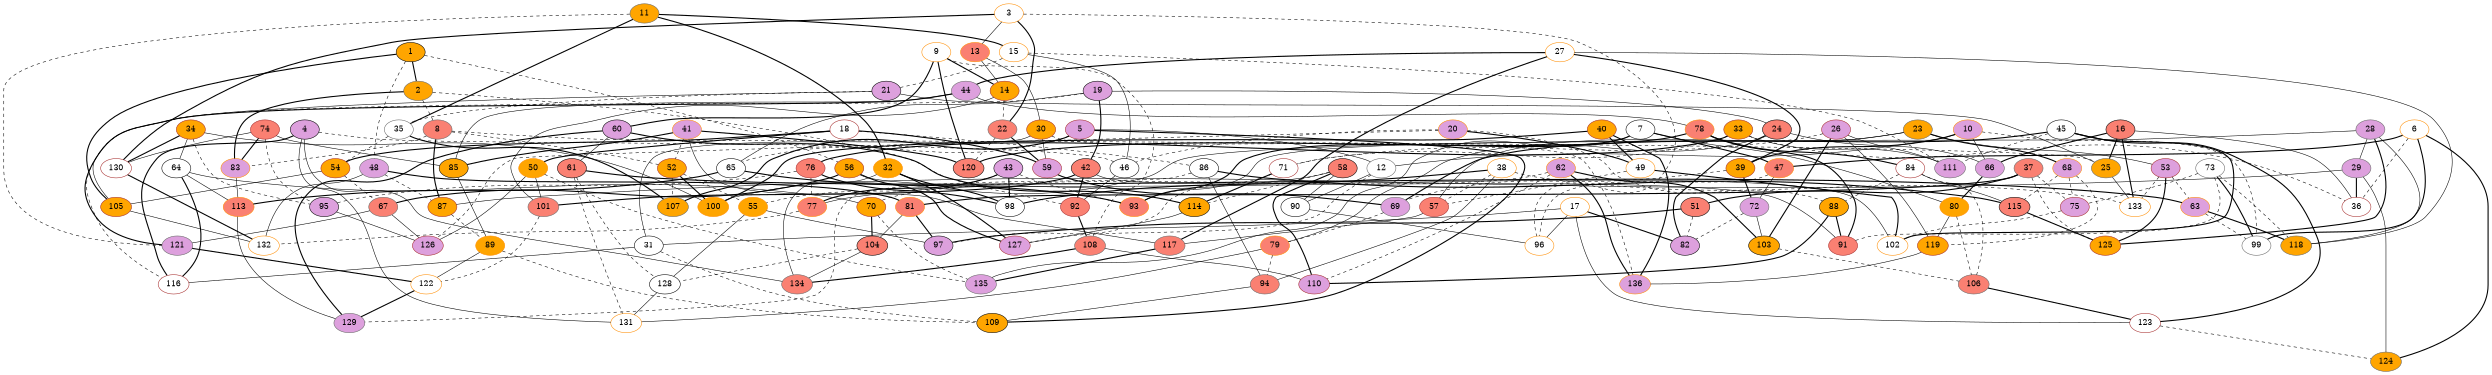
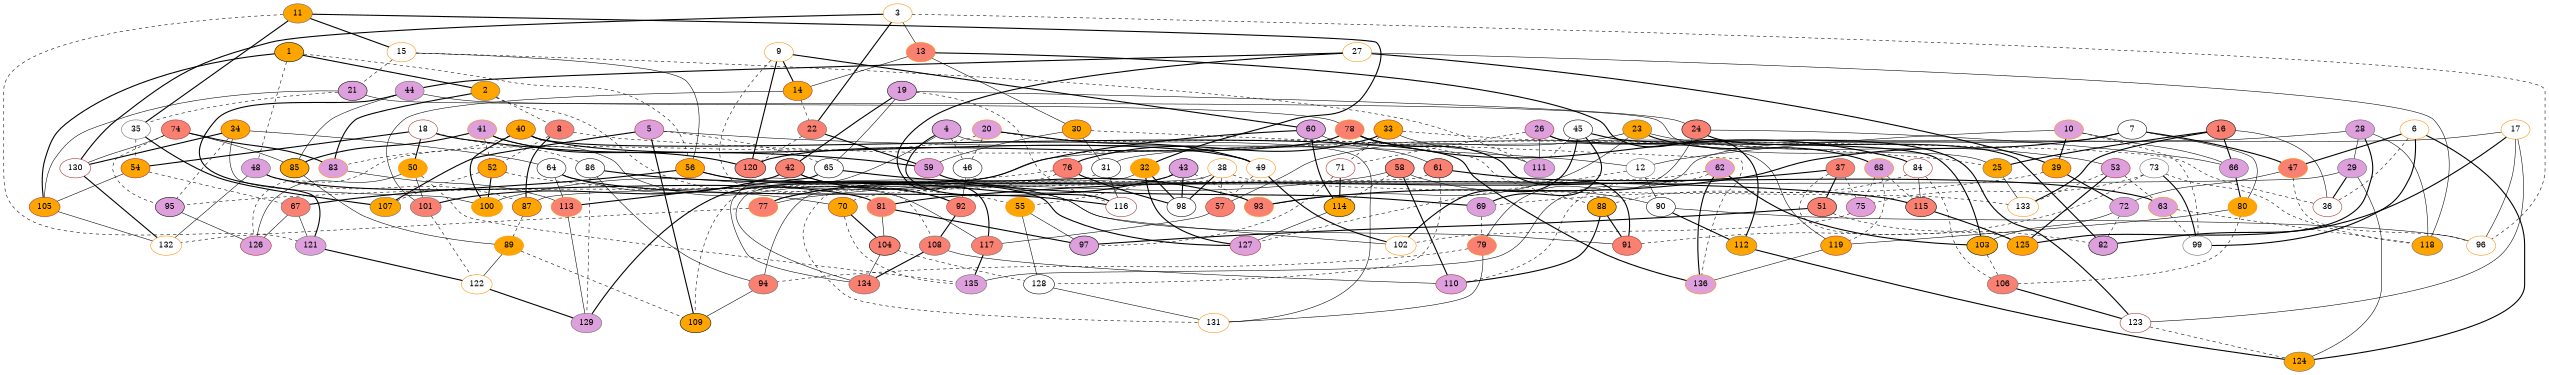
  graph {
    node [color=darkorange fillcolor=plum style=filled]
    edge [style=bold]
    1 [color=black fillcolor=orange]
    2 [color=gray40 fillcolor=orange]
    48 [color=gray40]
    56 [color=brown fillcolor=orange]
    105 [color=brown fillcolor=orange]
    8 [color=gray40 fillcolor=salmon]
    83
    92 [color=brown fillcolor=salmon]
    87 [color=brown fillcolor=orange]
    81 [fillcolor=salmon]
    132 [fillcolor=white]
    127 [color=brown]
    67 [color=gray40 fillcolor=salmon]
    91 [color=brown fillcolor=salmon]
    25 [color=gray40 fillcolor=orange]
    52 [color=brown fillcolor=orange]
    113 [fillcolor=salmon]
    108 [color=gray40 fillcolor=salmon]
    3 [fillcolor=white]
    13 [fillcolor=salmon]
    22 [color=gray40 fillcolor=salmon]
    96 [fillcolor=white]
    130 [color=brown fillcolor=white]
    14 [color=brown fillcolor=orange]
    30 [color=brown fillcolor=orange]
+   112 [color=gray40 fillcolor=orange]
    120 [color=black fillcolor=salmon]
    59 [color=brown]
    4 [color=black]
    46 [color=black fillcolor=white]
    116 [color=brown fillcolor=white]
    131 [fillcolor=white]
    134 [color=gray40 fillcolor=salmon]
    5 [color=brown]
    12 [color=gray40 fillcolor=white]
    65 [color=black fillcolor=white]
    107 [color=gray40 fillcolor=orange]
    109 [color=black fillcolor=orange]
    90 [color=black fillcolor=white]
    93 [fillcolor=salmon]
    6 [fillcolor=white]
    36 [color=brown fillcolor=white]
    47 [fillcolor=salmon]
    99 [color=gray40 fillcolor=white]
    124 [color=gray40 fillcolor=orange]
    72 [color=gray40]
    7 [color=black fillcolor=white]
    80 [fillcolor=orange]
    135 [color=gray40]
    119 [color=brown fillcolor=orange]
    106 [color=gray40 fillcolor=salmon]
    133 [fillcolor=white]
    89 [fillcolor=orange]
    9 [fillcolor=white]
    60 [color=black]
    101 [color=gray40 fillcolor=salmon]
    114 [color=black fillcolor=orange]
    61 [color=black fillcolor=salmon]
    129 [color=gray40]
    110 [color=brown]
    10
    39 [color=brown fillcolor=orange]
    66 [color=gray40]
    69 [color=gray40]
    11 [color=gray40 fillcolor=orange]
    15 [fillcolor=white]
    32 [fillcolor=orange]
    35 [color=gray40 fillcolor=white]
    121 [color=gray40]
    21 [color=black]
    111 [color=gray40]
    98 [color=black fillcolor=white]
    54 [color=brown fillcolor=orange]
    122 [fillcolor=white]
    31 [color=black fillcolor=white]
    136
    16 [color=black fillcolor=salmon]
    17 [fillcolor=white]
    82 [color=black]
    123 [color=brown fillcolor=white]
    18 [color=brown fillcolor=white]
    50 [fillcolor=orange]
    86 [color=black fillcolor=white]
    126 [color=brown]
    94 [color=gray40 fillcolor=salmon]
    115 [color=black fillcolor=salmon]
    19 [color=black]
    24 [color=black fillcolor=salmon]
    42 [color=black fillcolor=salmon]
    79 [fillcolor=salmon]
    102 [fillcolor=white]
    20
    49 [fillcolor=white]
    88 [color=black fillcolor=orange]
    57 [color=brown fillcolor=salmon]
    23 [color=gray40 fillcolor=orange]
    53 [color=brown]
    68
    125 [color=brown fillcolor=orange]
    63
    117 [color=gray40 fillcolor=salmon]
    75 [color=brown]
    26 [color=brown]
    71 [color=brown fillcolor=white]
    103 [color=black fillcolor=orange]
    97 [color=black]
    27 [fillcolor=white]
    44 [color=gray40]
    118 [color=gray40 fillcolor=orange]
    85 [color=black fillcolor=orange]
    78 [fillcolor=salmon]
    28 [color=gray40]
    29 [color=gray40]
    100 [fillcolor=orange]
    33 [color=brown fillcolor=orange]
    76 [color=brown fillcolor=salmon]
    95 [color=black]
    77 [fillcolor=salmon]
    34 [color=brown fillcolor=orange]
    64 [color=black fillcolor=white]
    70 [color=brown fillcolor=orange]
    37 [color=gray40 fillcolor=salmon]
    51 [color=black fillcolor=salmon]
    104 [color=black fillcolor=salmon]
    38 [fillcolor=white]
    40 [color=brown fillcolor=orange]
    41
    55 [fillcolor=orange]
    43 [color=black]
    128 [color=black fillcolor=white]
    84 [color=brown fillcolor=white]
    45 [color=black fillcolor=white]
    58 [color=black fillcolor=salmon]
    62
    73 [color=gray40 fillcolor=white]
    74 [color=brown fillcolor=salmon]
    1 -- 2
    1 -- 48 [style=dashed]
    1 -- 56 [style=dashed]
    1 -- 105
    2 -- 8 [style=dashed]
    2 -- 83
    2 -- 92 [style=dashed]
    48 -- 87 [style=dashed]
    48 -- 81
    48 -- 132 [style=solid]
    56 -- 127
    56 -- 67
    56 -- 91 [style=solid]
    105 -- 132 [style=solid]
    8 -- 87
    8 -- 25 [style=dashed]
    8 -- 52 [style=dashed]
    83 -- 113 [style=solid]
    92 -- 108
    87 -- 89 [style=dashed]
    81 -- 97
    81 -- 104 [style=solid]
    67 -- 121 [style=solid]
    67 -- 126 [style=solid]
    25 -- 133 [style=solid]
    52 -- 107 [style=dashed]
    52 -- 100
    52 -- 55 [style=dashed]
    113 -- 129 [style=solid]
    108 -- 134
    108 -- 110 [style=solid]
    3 -- 13 [style=solid]
    3 -- 22
    3 -- 96 [style=dashed]
    3 -- 130
    13 -- 14 [style=solid]
    13 -- 30 [style=solid]
+   13 -- 112
    22 -- 120 [style=dashed]
    22 -- 59
    130 -- 132
    14 -- 22 [style=dashed]
    14 -- 101 [style=solid]
    30 -- 59 [style=solid]
    30 -- 31 [style=solid]
    30 -- 136 [style=dashed]
+   112 -- 124
    59 -- 69
    4 -- 46 [style=dashed]
    4 -- 116
    4 -- 131 [style=solid]
    4 -- 134 [style=solid]
    46 -- 92 [style=solid]
    5 -- 12 [style=solid]
    5 -- 65 [style=dashed]
    5 -- 107
    5 -- 109
    12 -- 127 [style=dashed]
    12 -- 90 [style=solid]
    65 -- 113
    65 -- 93
    90 -- 96 [style=solid]
+   90 -- 112
    6 -- 36 [style=dashed]
    6 -- 47
    6 -- 99
    6 -- 124
    47 -- 96 [style=dashed]
    47 -- 72 [style=solid]
    72 -- 82 [style=dashed]
    72 -- 103 [style=solid]
    7 -- 93
    7 -- 47
    7 -- 80 [style=solid]
    7 -- 135 [style=solid]
    80 -- 119 [style=solid]
    80 -- 106 [style=dashed]
    119 -- 136 [style=solid]
    106 -- 123
    89 -- 109 [style=dashed]
    89 -- 122 [style=solid]
    9 -- 108 [style=dashed]
    9 -- 14
    9 -- 120
    9 -- 60
    60 -- 114
    60 -- 61 [style=solid]
    60 -- 129
    101 -- 122 [style=dashed]
    114 -- 127 [style=solid]
    61 -- 131 [style=dashed]
    61 -- 63
    61 -- 128 [style=dashed]
    10 -- 12 [style=solid]
    10 -- 99 [style=dashed]
    10 -- 39
    10 -- 66 [style=solid]
    39 -- 72
    39 -- 69 [style=dashed]
    66 -- 80
    69 -- 79 [style=dashed]
    11 -- 15
    11 -- 32
    11 -- 35
    11 -- 121 [style=dashed]
-   15 -- 46 [style=solid]
+   15 -- 56 [style=solid]
    15 -- 21 [style=dashed]
    15 -- 111 [style=dashed]
    32 -- 127
    32 -- 134 [style=solid]
    32 -- 98
    35 -- 107
    35 -- 54 [style=dashed]
    121 -- 122
    21 -- 105 [style=solid]
    21 -- 25 [style=solid]
    21 -- 35 [style=dashed]
    54 -- 105 [style=solid]
    54 -- 67 [style=dashed]
    122 -- 129
    31 -- 116 [style=solid]
    31 -- 109 [style=dashed]
    16 -- 25
    16 -- 36 [style=solid]
    16 -- 133
    16 -- 66
    17 -- 96 [style=solid]
    17 -- 31 [style=solid]
    17 -- 82
    17 -- 123 [style=solid]
    123 -- 124 [style=dashed]
    18 -- 59
    18 -- 54
    18 -- 50
    18 -- 86 [style=dashed]
    50 -- 135 [style=dashed]
    50 -- 101 [style=solid]
    50 -- 126 [style=solid]
    86 -- 129 [style=dashed]
    86 -- 94 [style=solid]
    86 -- 115
    94 -- 109 [style=solid]
    115 -- 125
    19 -- 116 [style=dashed]
    19 -- 65 [style=solid]
    19 -- 24 [style=solid]
    19 -- 42
    24 -- 66 [style=solid]
    24 -- 82
    24 -- 79 [style=solid]
    42 -- 92
    42 -- 101
    42 -- 102 [style=solid]
    79 -- 131 [style=solid]
    79 -- 94 [style=dashed]
    20 -- 46 [style=dashed]
    20 -- 126 [style=dashed]
    20 -- 49
    20 -- 88 [style=dashed]
    49 -- 102
    49 -- 57 [style=dashed]
    88 -- 91
    88 -- 110
    57 -- 117 [style=solid]
    23 -- 93 [style=solid]
    23 -- 57 [style=solid]
    23 -- 53 [style=solid]
    23 -- 68
    53 -- 133 [style=dashed]
    53 -- 125
    53 -- 63 [style=dashed]
    68 -- 119 [style=dashed]
    68 -- 115 [style=dashed]
    68 -- 75 [style=dashed]
    63 -- 99 [style=dashed]
-   63 -- 118
+   63 -- 118 [style=dashed]
    117 -- 135
    75 -- 102 [style=dashed]
    26 -- 119 [style=solid]
    26 -- 111 [style=solid]
    26 -- 71 [style=dashed]
    26 -- 103
    71 -- 114
    71 -- 97 [style=dashed]
    103 -- 106 [style=dashed]
    27 -- 39
    27 -- 117
    27 -- 44
    27 -- 118 [style=solid]
    44 -- 121
    44 -- 85 [style=solid]
    44 -- 78 [style=solid]
    85 -- 89 [style=solid]
    78 -- 91
    78 -- 120
    78 -- 84
    28 -- 125
    28 -- 118 [style=solid]
    28 -- 29 [style=solid]
    28 -- 100 [style=solid]
    29 -- 87 [style=solid]
    29 -- 36
    29 -- 124 [style=solid]
    33 -- 36 [style=dashed]
    33 -- 111 [style=solid]
    33 -- 71 [style=dashed]
    33 -- 76
    76 -- 98
    76 -- 95 [style=dashed]
    76 -- 77 [style=dashed]
    95 -- 126 [style=solid]
    77 -- 132 [style=dashed]
    34 -- 130
    34 -- 100 [style=solid]
    34 -- 95 [style=dashed]
    34 -- 64 [style=solid]
    64 -- 113 [style=solid]
    64 -- 116
    64 -- 70 [style=solid]
    70 -- 135 [style=dashed]
    70 -- 104
    37 -- 81
    37 -- 125 [style=dashed]
    37 -- 75 [style=dashed]
    37 -- 51
    51 -- 82 [style=dashed]
    51 -- 97
    104 -- 134 [style=solid]
    104 -- 128 [style=dashed]
    38 -- 133 [style=dashed]
    38 -- 98
    38 -- 94 [style=solid]
    38 -- 57 [style=dashed]
-   8 -- 83 [style=dashed]
+   40 -- 83 [style=dashed]
    40 -- 136
    40 -- 49
    40 -- 100
    41 -- 52 [style=dashed]
    41 -- 120
    41 -- 117 [style=solid]
    41 -- 85
    55 -- 97 [style=solid]
    55 -- 128 [style=solid]
    43 -- 93 [style=dashed]
    43 -- 98
    43 -- 77
    43 -- 55 [style=dashed]
    128 -- 131 [style=solid]
    84 -- 106 [style=dashed]
    84 -- 115 [style=solid]
    84 -- 88 [style=dashed]
    45 -- 69
    45 -- 111 [style=dashed]
    45 -- 123
    45 -- 102
    58 -- 90 [style=solid]
    58 -- 114 [style=dashed]
    58 -- 110
    58 -- 77 [style=solid]
    62 -- 110 [style=dashed]
    62 -- 136
    62 -- 103
    62 -- 70 [style=dashed]
    73 -- 91 [style=dashed]
    73 -- 99
    73 -- 75 [style=dashed]
    73 -- 118 [style=dashed]
    74 -- 83
    74 -- 130 [style=solid]
    74 -- 85 [style=solid]
    74 -- 95 [style=dashed]
  }
